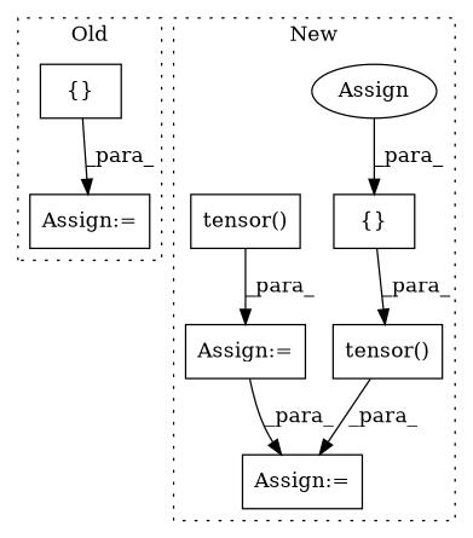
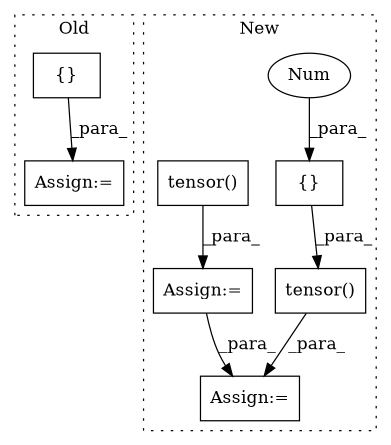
  digraph {
    node [a=68 l=3 shape=box]
    n1 [a=59 l="2,1" label="{}" s="2578,2578"]
    n2 [label="Assign:=" s=2575]
    n3 [a=75 l="30,81" label="tensor()" s="3321,3364"]
    n4 [label="Assign:=" s=3463]
    n5 [a=59 l="1,0" label="{}" s="2888,2890"]
-   n6 [a=76 l=1 label=Assign s=2889 shape=ellipse]
+   n6 [a=76 l=1 label=Num s=2889 shape=ellipse]
    n7 [label="Assign:=" s=3008]
    n8 [a=75 l="30,81" label="tensor()" s="3011,3046"]
    subgraph cluster_1 {
      label=Old
      style=dotted
      n1
      n2
    }
    subgraph cluster_2 {
      label=New
      style=dotted
      n3
      n4
      n5
      n6
      n7
      n8
    }
    n1 -> n2 [label=_para_]
    n3 -> n4 [label=_para_]
    n5 -> n3 [label=_para_]
    n6 -> n5 [label=_para_]
    n7 -> n4 [label=_para_]
    n8 -> n7 [label=_para_]
  }
